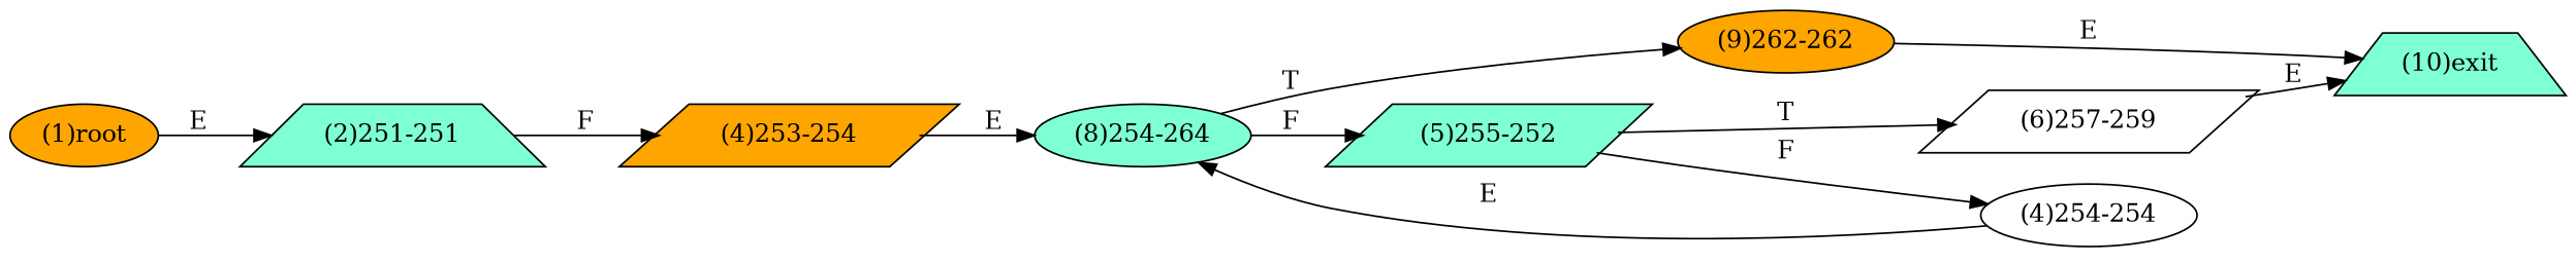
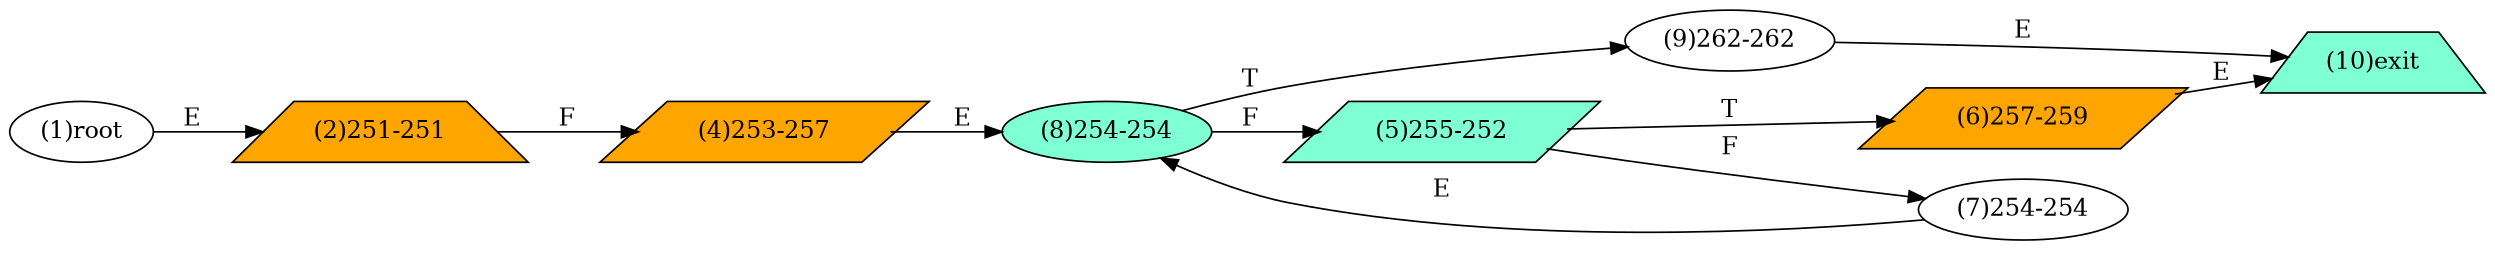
  digraph {
    rankdir=LR
    node [fillcolor=aquamarine shape=ellipse style=filled]
-   n1 [fillcolor=orange label="(1)root"]
-   n2 [label="(2)251-251" shape=trapezium]
-   n3 [fillcolor=orange label="(4)253-254" shape=parallelogram]
-   n4 [label="(8)254-264"]
+   n1 [fillcolor=white label="(1)root"]
+   n2 [fillcolor=orange label="(2)251-251" shape=trapezium]
+   n3 [fillcolor=orange label="(4)253-257" shape=parallelogram]
+   n4 [label="(8)254-254"]
    n5 [label="(10)exit" shape=trapezium]
    n6 [label="(5)255-252" shape=parallelogram]
-   n7 [fillcolor=orange label="(9)262-262"]
-   n8 [fillcolor=white label="(6)257-259" shape=parallelogram]
-   n9 [fillcolor=white label="(4)254-254"]
+   n7 [fillcolor=white label="(9)262-262"]
+   n8 [fillcolor=orange label="(6)257-259" shape=parallelogram]
+   n9 [fillcolor=white label="(7)254-254"]
    n1 -> n2 [label=E]
    n2 -> n3 [label=F]
    n3 -> n4 [label=E]
    n4 -> n6 [label=F]
    n4 -> n7 [label=T]
    n6 -> n8 [label=T]
    n6 -> n9 [label=F]
    n7 -> n5 [label=E]
    n8 -> n5 [label=E]
    n9 -> n4 [label=E]
  }
